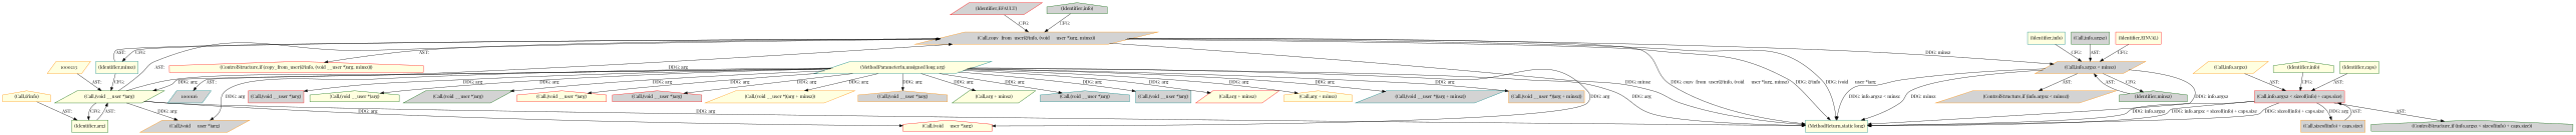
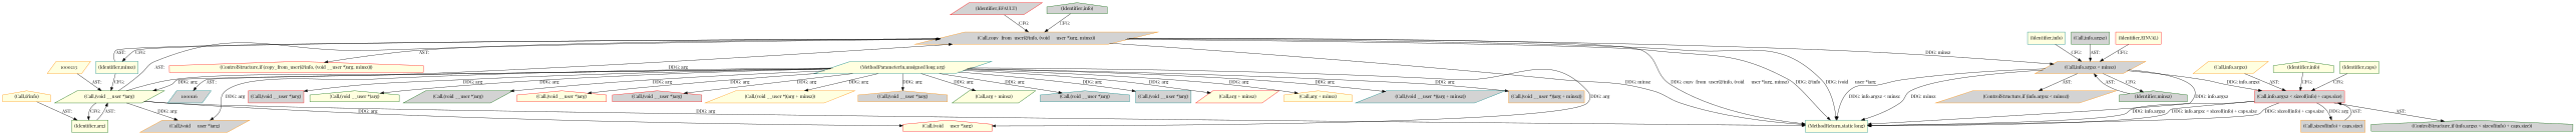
  digraph {
    fontname="Playfair Display"
    node [color=darkorange fillcolor=lightgrey fontname="Playfair Display" shape=parallelogram style=filled]
    edge [fontname="Playfair Display"]
    n1 [color=red label="(Call,info.argsz < sizeof(info) + caps.size)" shape=box]
    n2 [color=darkgreen label="(ControlStructure,if (info.argsz < sizeof(info) + caps.size))" shape=house]
    n3 [label="(Call,sizeof(info) + caps.size)" shape=box]
    n4 [color=teal fillcolor=lightyellow label="(MethodReturn,static long)" shape=box]
    n5 [label="(Call,info.argsz < minsz)"]
    n6 [label="(ControlStructure,if (info.argsz < minsz))"]
    n7 [color=darkgreen label="(Identifier,minsz)" shape=house]
    n8 [label="(Call,copy_from_user(&info, (void __user *)arg, minsz))"]
    n9 [color=red fillcolor=lightyellow label="(ControlStructure,if (copy_from_user(&info, (void __user *)arg, minsz)))" shape=house]
    n10 [color=teal fillcolor=lightyellow label="(Identifier,minsz)" shape=box]
    n11 [color=darkgreen fillcolor=lightyellow label="(Call,(void __user *)arg)"]
    n12 [label="(Call,(void __user *)arg)"]
    n13 [color=red fillcolor=lightyellow label="(Call,(void __user *)arg)" shape=house]
    n14 [color=darkgreen fillcolor=lightyellow label="(Identifier,arg)" shape=box]
    n15 [color=teal fillcolor=lightyellow label="(MethodParameterIn,unsigned long arg)"]
    n16 [color=red label="(Call,(void __user *)arg)" shape=box]
    n17 [color=darkgreen fillcolor=lightyellow label="(Call,(void __user *)arg)" shape=house]
    n18 [color=darkgreen label="(Call,(void __user *)arg)"]
    n19 [color=red fillcolor=lightyellow label="(Call,(void __user *)arg)" shape=house]
    n20 [color=red label="(Call,(void __user *)arg)" shape=house]
    n21 [fillcolor=lightyellow label="(Call,(void __user *)(arg + minsz))"]
    n22 [label="(Call,(void __user *)arg)" shape=house]
    n23 [color=darkgreen fillcolor=lightyellow label="(Call,arg + minsz)"]
    n24 [color=teal label="(Call,(void __user *)arg)" shape=house]
    n25 [color=teal label="(Call,(void __user *)arg)" shape=box]
    n26 [color=red fillcolor=lightyellow label="(Call,arg + minsz)"]
    n27 [fillcolor=lightyellow label="(Call,arg + minsz)" shape=house]
    n28 [color=teal label="(Call,(void __user *)(arg + minsz))"]
    n29 [label="(Call,(void __user *)(arg + minsz))" shape=box]
    1000116 [color=teal]
    n31 [color=teal fillcolor=lightyellow label="(Identifier,info)" shape=box]
    n32 [fillcolor=lightyellow label="(Call,info.argsz)"]
    n33 [color=red label="(Identifier,EFAULT)"]
    n34 [color=darkgreen label="(Call,info.argsz)" shape=box]
    n35 [color=red fillcolor=lightyellow label="(Identifier,EINVAL)" shape=box]
    n36 [fillcolor=lightyellow label="(Call,&info)" shape=house]
    n37 [color=darkgreen fillcolor=lightyellow label="(Identifier,info)" shape=house]
    n38 [color=darkgreen fillcolor=lightyellow label="(Identifier,caps)" shape=box]
    n39 [color=darkgreen label="(Identifier,info)" shape=house]
    1000213 [fillcolor=lightyellow]
    n1 -> n2 [label="AST: "]
    n1 -> n3 [label="DDG: arg"]
    n1 -> n4 [label="DDG: sizeof(info) + caps.size"]
    n1 -> n4 [label="DDG: info.argsz"]
    n1 -> n4 [label="DDG: info.argsz < sizeof(info) + caps.size"]
    n3 -> n1 [label="AST: "]
+   n5 -> n1 [label="DDG: info.argsz"]
    n5 -> n4 [label="DDG: info.argsz"]
    n5 -> n4 [label="DDG: info.argsz < minsz"]
    n5 -> n4 [label="DDG: minsz"]
    n5 -> n6 [label="AST: "]
    n5 -> n7 [label="CFG: "]
    n7 -> n5 [label="AST: "]
    n8 -> n4 [label="DDG: copy_from_user(&info, (void __user *)arg, minsz)"]
    n8 -> n4 [label="DDG: &info"]
    n8 -> n4 [label="DDG: (void __user *)arg"]
    n8 -> n4 [label="DDG: minsz"]
    n8 -> n5 [label="DDG: minsz"]
    n8 -> n9 [label="AST: "]
    n8 -> n10 [label="CFG: "]
    n10 -> n8 [label="AST: "]
    n10 -> n11 [label="CFG: "]
    n11 -> n4 [label="DDG: arg"]
    n11 -> n8 [label="AST: "]
    n11 -> n8 [label="DDG: arg"]
    n11 -> n12 [label="DDG: arg"]
    n11 -> n13 [label="DDG: arg"]
    n11 -> n14 [label="CFG: "]
    n14 -> n11 [label="AST: "]
-   n15 -> n4 [label="DDG: arg"]
    n15 -> n11 [label="DDG: arg"]
    n15 -> n12 [label="DDG: arg"]
    n15 -> n13 [label="DDG: arg"]
    n15 -> n16 [label="DDG: arg"]
    n15 -> n17 [label="DDG: arg"]
    n15 -> n18 [label="DDG: arg"]
    n15 -> n19 [label="DDG: arg"]
    n15 -> n20 [label="DDG: arg"]
    n15 -> n21 [label="DDG: arg"]
    n15 -> n22 [label="DDG: arg"]
    n15 -> n23 [label="DDG: arg"]
    n15 -> n24 [label="DDG: arg"]
    n15 -> n25 [label="DDG: arg"]
    n15 -> n26 [label="DDG: arg"]
    n15 -> n27 [label="DDG: arg"]
    n15 -> n28 [label="DDG: arg"]
    n15 -> n29 [label="DDG: arg"]
    n15 -> 1000116 [label="AST: "]
    n31 -> n5 [label="CFG: "]
    n32 -> n1 [label="AST: "]
    n33 -> n8 [label="CFG: "]
    n34 -> n5 [label="AST: "]
    n35 -> n5 [label="CFG: "]
    n36 -> n14 [label="AST: "]
    n37 -> n1 [label="CFG: "]
-   n38 -> n1 [label="AST: "]
+   n38 -> n1 [label="CFG: "]
    n39 -> n8 [label="CFG: "]
    1000213 -> n11 [label="AST: "]
  }
